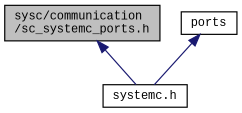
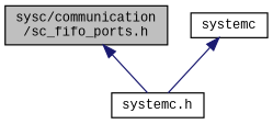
  digraph {
    fontname="Liberation Mono"
    node [color=black fillcolor=white fontname="Liberation Mono" fontsize=10 shape=record style=filled]
    edge [color=midnightblue dir=back fontname="Liberation Mono" fontsize=10 labelfontname=FreeSans labelfontsize=10 style=solid]
-   n1 [fillcolor=grey75 fontcolor=black height=0.2 label="sysc/communication\l/sc_systemc_ports.h" width=0.4]
+   n1 [fillcolor=grey75 fontcolor=black height=0.2 label="sysc/communication\l/sc_fifo_ports.h" width=0.4]
    n2 [height=0.2 label="systemc.h" width=0.4]
-   n3 [height=0.2 label=ports width=0.4]
+   n3 [height=0.2 label=systemc width=0.4]
    n1 -> n2
    n3 -> n2
  }
